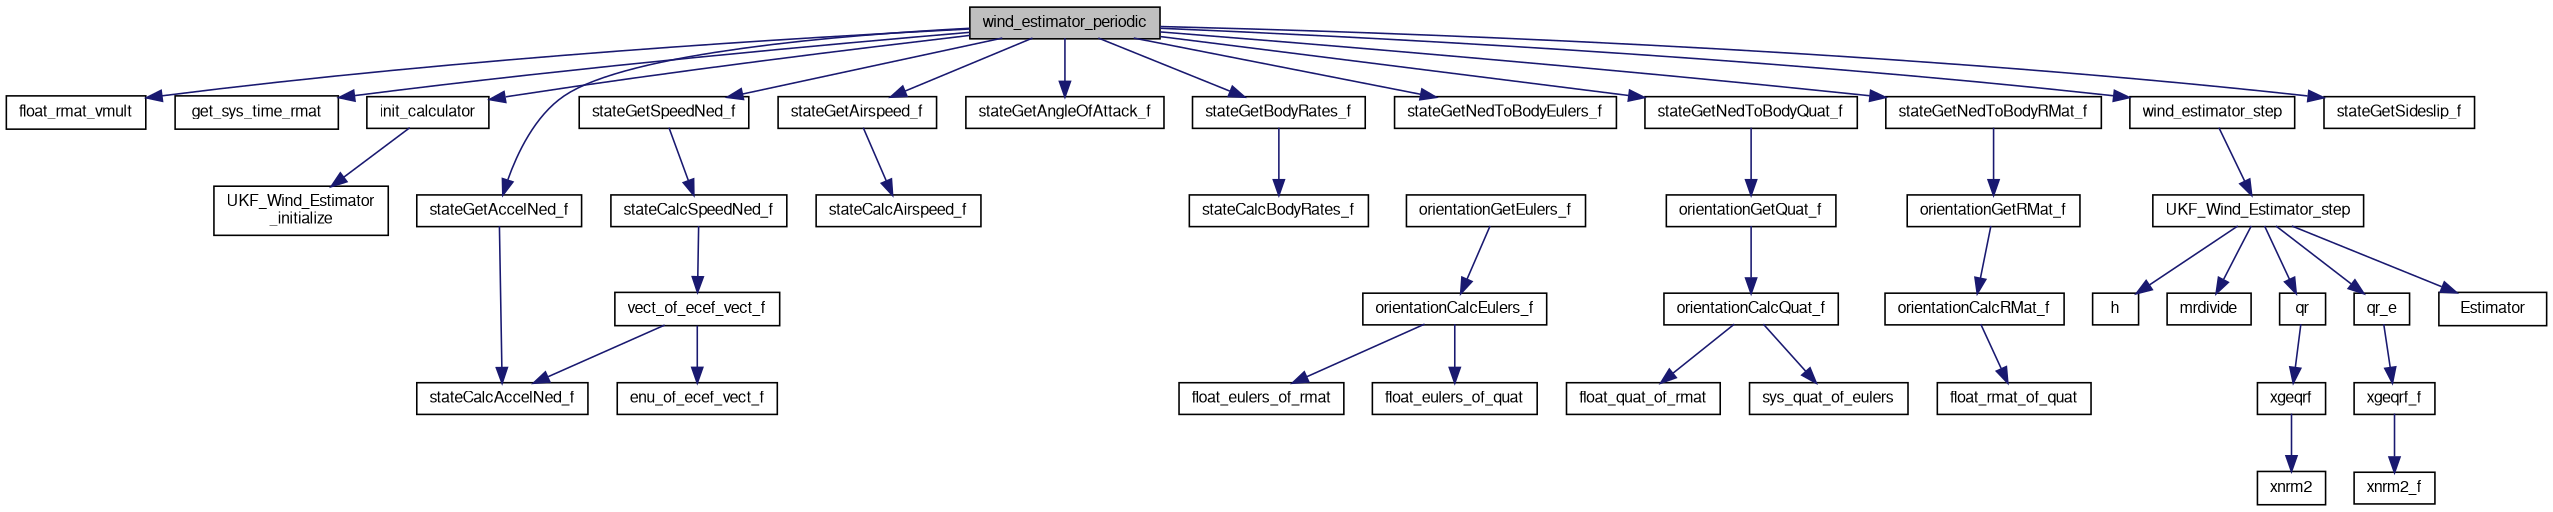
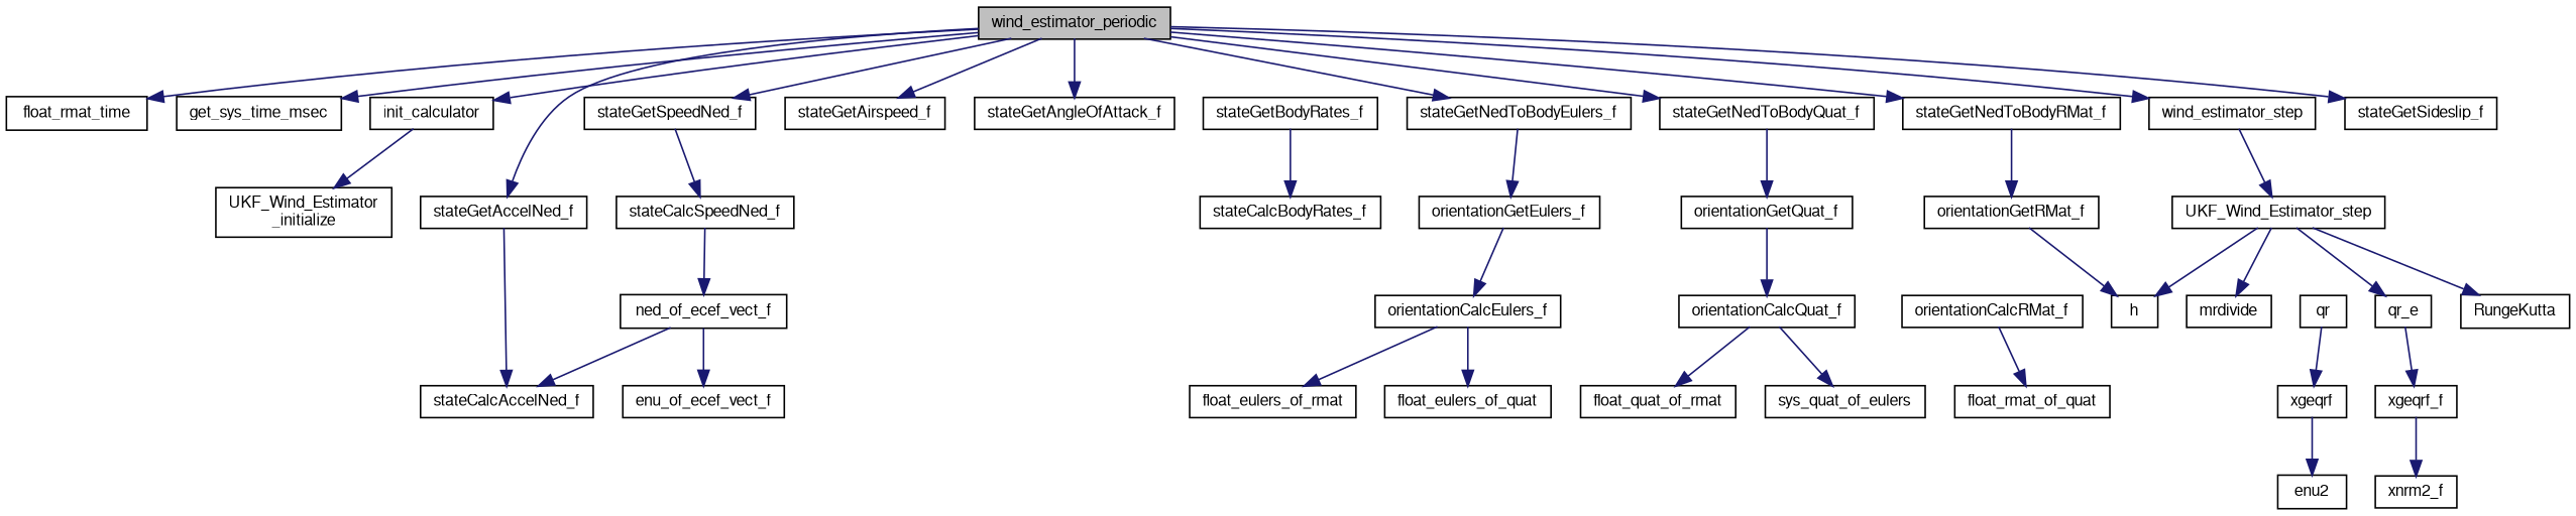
  digraph {
    rankdir=TB
    node [color=black fillcolor=white fontname=FreeSans fontsize=10 shape=record style=filled]
    edge [color=midnightblue fontname=FreeSans fontsize=10 labelfontname=FreeSans labelfontsize=10 style=solid]
    n1 [fillcolor=grey75 fontcolor=black height=0.2 label=wind_estimator_periodic width=0.4]
-   n2 [height=0.2 label=float_rmat_vmult width=0.4]
-   n3 [height=0.2 label=get_sys_time_rmat width=0.4]
+   n2 [height=0.2 label=float_rmat_time width=0.4]
+   n3 [height=0.2 label=get_sys_time_msec width=0.4]
    n4 [height=0.2 label=init_calculator width=0.4]
    n5 [height=0.2 label=stateGetAccelNed_f width=0.4]
    n6 [height=0.2 label=stateGetAirspeed_f width=0.4]
    n7 [height=0.2 label=stateGetAngleOfAttack_f width=0.4]
    n8 [height=0.2 label=stateGetBodyRates_f width=0.4]
    n9 [height=0.2 label=stateGetNedToBodyEulers_f width=0.4]
    n10 [height=0.2 label=stateGetNedToBodyQuat_f width=0.4]
    n11 [height=0.2 label=stateGetNedToBodyRMat_f width=0.4]
    n12 [height=0.2 label=stateGetSideslip_f width=0.4]
    n13 [height=0.2 label=stateGetSpeedNed_f width=0.4]
    n14 [height=0.2 label=wind_estimator_step width=0.4]
    n15 [height=0.2 label="UKF_Wind_Estimator\l_initialize" width=0.4]
    n16 [height=0.2 label=stateCalcAccelNed_f width=0.4]
-   n17 [height=0.2 label=stateCalcAirspeed_f width=0.4]
    n18 [height=0.2 label=stateCalcBodyRates_f width=0.4]
    n19 [height=0.2 label=orientationGetEulers_f width=0.4]
    n20 [height=0.2 label=orientationGetQuat_f width=0.4]
    n21 [height=0.2 label=orientationGetRMat_f width=0.4]
    n22 [height=0.2 label=stateCalcSpeedNed_f width=0.4]
    n23 [height=0.2 label=UKF_Wind_Estimator_step width=0.4]
-   n24 [height=0.2 label=vect_of_ecef_vect_f width=0.4]
+   n24 [height=0.2 label=ned_of_ecef_vect_f width=0.4]
    n25 [height=0.2 label=enu_of_ecef_vect_f width=0.4]
    n26 [height=0.2 label=orientationCalcEulers_f width=0.4]
    n27 [height=0.2 label=float_eulers_of_rmat width=0.4]
    n28 [height=0.2 label=float_eulers_of_quat width=0.4]
    n29 [height=0.2 label=orientationCalcQuat_f width=0.4]
    n30 [height=0.2 label=float_quat_of_rmat width=0.4]
    n31 [height=0.2 label=sys_quat_of_eulers width=0.4]
    n32 [height=0.2 label=orientationCalcRMat_f width=0.4]
    n33 [height=0.2 label=float_rmat_of_quat width=0.4]
    n34 [height=0.2 label=h width=0.4]
    n35 [height=0.2 label=mrdivide width=0.4]
    n36 [height=0.2 label=qr width=0.4]
    n37 [height=0.2 label=qr_e width=0.4]
-   n38 [height=0.2 label=Estimator width=0.4]
+   n38 [height=0.2 label=RungeKutta width=0.4]
    n39 [height=0.2 label=xgeqrf width=0.4]
    n40 [height=0.2 label=xgeqrf_f width=0.4]
-   n41 [height=0.2 label=xnrm2 width=0.4]
+   n41 [height=0.2 label=enu2 width=0.4]
    n42 [height=0.2 label=xnrm2_f width=0.4]
    n1 -> n2
    n1 -> n3
    n1 -> n4
    n1 -> n5
    n1 -> n6
    n1 -> n7
-   n1 -> n8
    n1 -> n9
    n1 -> n10
    n1 -> n11
    n1 -> n12
    n1 -> n13
    n1 -> n14
    n4 -> n15
    n5 -> n16
-   n6 -> n17
    n8 -> n18
+   n9 -> n19
    n10 -> n20
    n11 -> n21
    n13 -> n22
    n14 -> n23
    n19 -> n26
    n20 -> n29
-   n21 -> n32
+   n21 -> n34
    n22 -> n24
    n23 -> n34
    n23 -> n35
-   n23 -> n36
    n23 -> n37
    n23 -> n38
    n24 -> n16
    n24 -> n25
    n26 -> n27
    n26 -> n28
    n29 -> n30
    n29 -> n31
    n32 -> n33
    n36 -> n39
    n37 -> n40
    n39 -> n41
    n40 -> n42
  }
